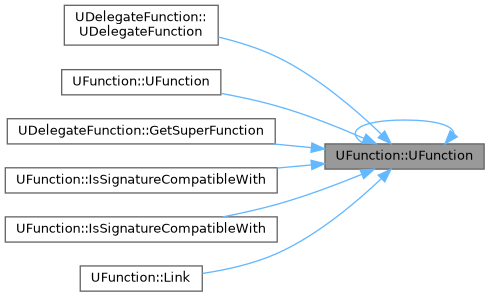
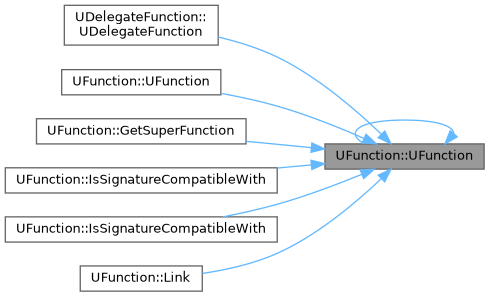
  digraph {
    rankdir=RL
    node [color=grey40 fillcolor=white fontname=Helvetica fontsize=10 shape=box style=filled]
    edge [color=steelblue1 dir=back fontname=Helvetica fontsize=10 labelfontname=Helvetica labelfontsize=10 style=solid]
    n1 [color=gray40 fillcolor=grey60 fontcolor=black height=0.2 label="UFunction::UFunction" width=0.4]
    n2 [height=0.2 label="UDelegateFunction::\lUDelegateFunction" width=0.4]
    n3 [height=0.2 label="UFunction::UFunction" width=0.4]
-   n4 [height=0.2 label="UDelegateFunction::GetSuperFunction" width=0.4]
+   n4 [height=0.2 label="UFunction::GetSuperFunction" width=0.4]
    n5 [height=0.2 label="UFunction::IsSignatureCompatibleWith" width=0.4]
    n6 [height=0.2 label="UFunction::IsSignatureCompatibleWith" width=0.4]
    n7 [height=0.2 label="UFunction::Link" width=0.4]
    n1 -> n1
    n1 -> n2
    n1 -> n3
    n1 -> n4
    n1 -> n5
    n1 -> n6
    n1 -> n7
  }
